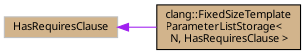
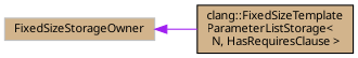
  digraph {
    rankdir=LR
    fontname="Noto Sans"
    node [fontname="Noto Sans" fontsize=10 shape=record style=filled fillcolor=tan]
-   n1 [color=grey75 height=0.2 label=HasRequiresClause width=0.4]
+   n1 [color=grey75 height=0.2 label=FixedSizeStorageOwner width=0.4]
    n2 [color=black height=0.2 label="clang::FixedSizeTemplate\lParameterListStorage\<\l N, HasRequiresClause \>" width=0.4]
    n1 -> n2 [color=purple dir=back fontname="Noto Sans" fontsize=10 labelfontname=Helvetica labelfontsize=10 style=solid]
  }
